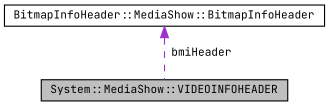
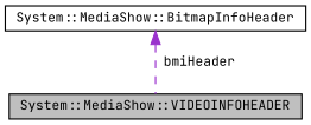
  digraph {
    fontname="JetBrains Mono"
    node [color=black fontname="JetBrains Mono" fontsize=10 shape=record style=filled]
    n1 [fillcolor=grey75 fontcolor=black height=0.2 label="System::MediaShow::VIDEOINFOHEADER" width=0.4]
-   n2 [fillcolor=white height=0.2 label="BitmapInfoHeader::MediaShow::BitmapInfoHeader" width=0.4]
+   n2 [fillcolor=white height=0.2 label="System::MediaShow::BitmapInfoHeader" width=0.4]
    n2 -> n1 [color=darkorchid3 dir=back fontname="JetBrains Mono" fontsize=10 label=" bmiHeader" labelfontname=Helvetica labelfontsize=10 style=dashed]
  }
